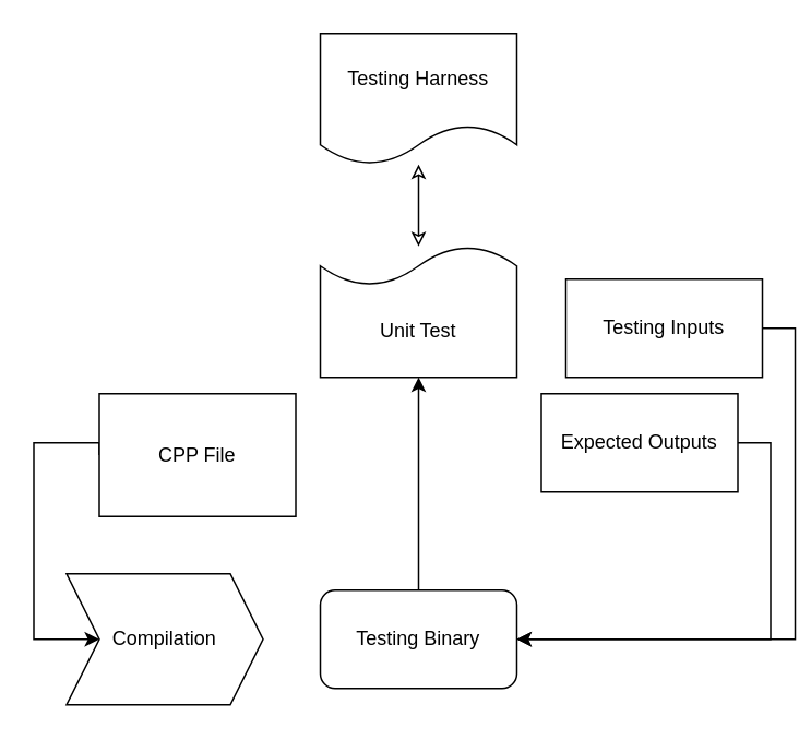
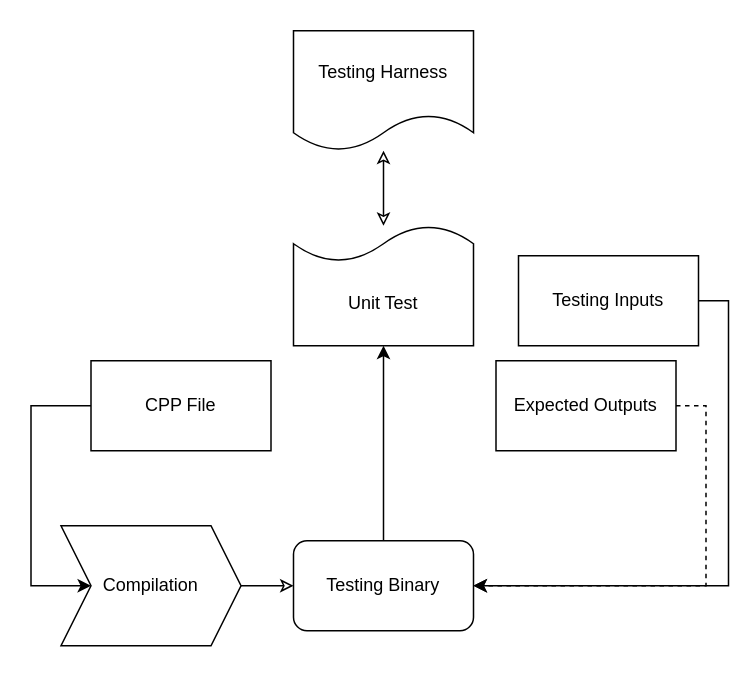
  <mxCell id="0" />
  <mxCell id="1" parent="0" />
  <mxCell id="2" value="Testing Harness" style="shape=document;whiteSpace=wrap;html=1;boundedLbl=1;" vertex="1" parent="1"><mxGeometry x="195" y="20" width="120" height="80" as="geometry" /></mxCell>
  <mxCell id="3" style="edgeStyle=orthogonalEdgeStyle;rounded=0;orthogonalLoop=1;jettySize=auto;html=1;exitX=0;exitY=0.5;exitDx=0;exitDy=0;entryX=0;entryY=0.5;entryDx=0;entryDy=0;" edge="1" parent="1" source="4" target="6"><mxGeometry relative="1" as="geometry"><Array as="points"><mxPoint x="20" y="270" /><mxPoint x="20" y="390" /></Array></mxGeometry></mxCell>
- <mxCell id="4" value="CPP File" style="rounded=0;whiteSpace=wrap;html=1;" vertex="1" parent="1"><mxGeometry x="60" y="240" width="120" height="75" as="geometry" /></mxCell>
+ <mxCell id="4" value="CPP File" style="rounded=0;whiteSpace=wrap;html=1;" vertex="1" parent="1"><mxGeometry x="60" y="240" width="120" height="60" as="geometry" /></mxCell>
+ <mxCell id="5" style="edgeStyle=orthogonalEdgeStyle;rounded=0;orthogonalLoop=1;jettySize=auto;html=1;exitX=1;exitY=0.5;exitDx=0;exitDy=0;entryX=0;entryY=0.5;entryDx=0;entryDy=0;endFill=0;" edge="1" parent="1" source="6" target="9"><mxGeometry relative="1" as="geometry" /></mxCell>
  <mxCell id="6" value="Compilation" style="shape=step;perimeter=stepPerimeter;whiteSpace=wrap;html=1;fixedSize=1;rotation=0;direction=east;" vertex="1" parent="1"><mxGeometry x="40" y="350" width="120" height="80" as="geometry" /></mxCell>
  <mxCell id="7" value="Unit Test" style="shape=document;whiteSpace=wrap;html=1;boundedLbl=1;rotation=0;direction=west;" vertex="1" parent="1"><mxGeometry x="195" y="150" width="120" height="80" as="geometry" /></mxCell>
  <mxCell id="8" style="edgeStyle=orthogonalEdgeStyle;rounded=0;orthogonalLoop=1;jettySize=auto;html=1;exitX=0.5;exitY=0;exitDx=0;exitDy=0;entryX=0.5;entryY=0;entryDx=0;entryDy=0;" edge="1" parent="1" source="9" target="7"><mxGeometry relative="1" as="geometry" /></mxCell>
  <mxCell id="9" value="Testing Binary" style="rounded=1;whiteSpace=wrap;html=1;" vertex="1" parent="1"><mxGeometry x="195" y="360" width="120" height="60" as="geometry" /></mxCell>
  <mxCell id="10" value="" style="endArrow=classic;startArrow=classic;html=1;endFill=0;startFill=0;" edge="1" parent="1" source="7" target="2"><mxGeometry width="50" height="50" relative="1" as="geometry"><mxPoint x="165" y="240" as="sourcePoint" /><mxPoint x="215" y="190" as="targetPoint" /></mxGeometry></mxCell>
  <mxCell id="11" style="edgeStyle=orthogonalEdgeStyle;rounded=0;orthogonalLoop=1;jettySize=auto;html=1;exitX=1;exitY=0.5;exitDx=0;exitDy=0;entryX=1;entryY=0.5;entryDx=0;entryDy=0;" edge="1" parent="1" source="12" target="9"><mxGeometry relative="1" as="geometry" /></mxCell>
  <mxCell id="12" value="Testing Inputs" style="rounded=0;whiteSpace=wrap;html=1;" vertex="1" parent="1"><mxGeometry x="345" y="170" width="120" height="60" as="geometry" /></mxCell>
- <mxCell id="13" style="edgeStyle=orthogonalEdgeStyle;rounded=0;orthogonalLoop=1;jettySize=auto;html=1;exitX=1;exitY=0.5;exitDx=0;exitDy=0;entryX=1;entryY=0.5;entryDx=0;entryDy=0;" edge="1" parent="1" source="14" target="9"><mxGeometry relative="1" as="geometry" /></mxCell>
+ <mxCell id="13" style="edgeStyle=orthogonalEdgeStyle;rounded=0;orthogonalLoop=1;jettySize=auto;html=1;exitX=1;exitY=0.5;exitDx=0;exitDy=0;entryX=1;entryY=0.5;entryDx=0;entryDy=0;dashed=1;" edge="1" parent="1" source="14" target="9"><mxGeometry relative="1" as="geometry" /></mxCell>
  <mxCell id="14" value="Expected Outputs" style="rounded=0;whiteSpace=wrap;html=1;" vertex="1" parent="1"><mxGeometry x="330" y="240" width="120" height="60" as="geometry" /></mxCell>
